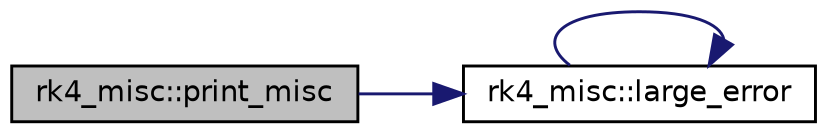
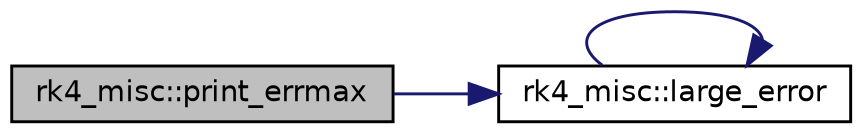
  digraph {
    rankdir=LR
    node [color=black fontname=Helvetica fontsize=10 shape=record style=filled]
    edge [color=midnightblue fontname=Helvetica fontsize=10 labelfontname=Helvetica labelfontsize=10 style=solid]
-   n1 [fillcolor=grey75 fontcolor=black height=0.2 label="rk4_misc::print_misc" width=0.4]
+   n1 [fillcolor=grey75 fontcolor=black height=0.2 label="rk4_misc::print_errmax" width=0.4]
    n2 [fillcolor=white height=0.2 label="rk4_misc::large_error" width=0.4]
    n1 -> n2
    n2 -> n2
  }
